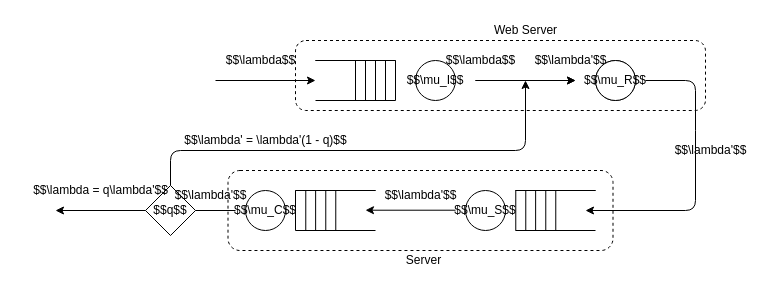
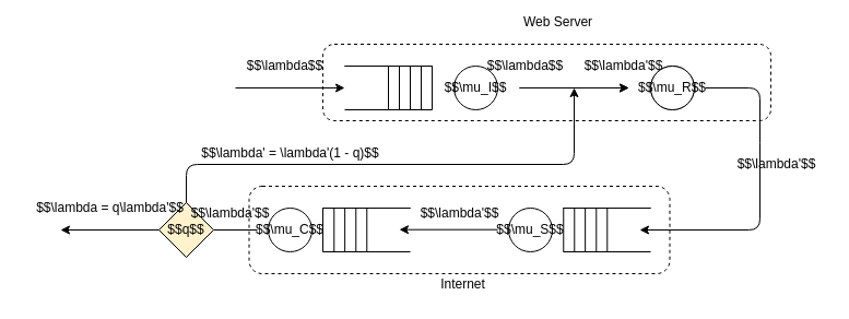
  <mxCell id="0" />
  <mxCell id="1" parent="0" />
  <mxCell id="2" value="" style="endArrow=none;html=1;" parent="1" edge="1"><mxGeometry width="50" height="50" relative="1" as="geometry"><mxPoint x="315" y="60" as="sourcePoint" /><mxPoint x="395" y="60" as="targetPoint" /></mxGeometry></mxCell>
  <mxCell id="3" value="" style="endArrow=none;html=1;" parent="1" edge="1"><mxGeometry width="50" height="50" relative="1" as="geometry"><mxPoint x="315" y="60" as="sourcePoint" /><mxPoint x="395" y="60" as="targetPoint" /></mxGeometry></mxCell>
  <mxCell id="4" value="" style="endArrow=none;html=1;" parent="1" edge="1"><mxGeometry width="50" height="50" relative="1" as="geometry"><mxPoint x="515.28" y="230" as="sourcePoint" /><mxPoint x="515.28" y="190" as="targetPoint" /></mxGeometry></mxCell>
  <mxCell id="5" value="" style="endArrow=none;html=1;" parent="1" edge="1"><mxGeometry width="50" height="50" relative="1" as="geometry"><mxPoint x="315" y="100" as="sourcePoint" /><mxPoint x="395" y="100" as="targetPoint" /></mxGeometry></mxCell>
  <mxCell id="6" value="" style="endArrow=none;html=1;" parent="1" edge="1"><mxGeometry width="50" height="50" relative="1" as="geometry"><mxPoint x="395" y="100" as="sourcePoint" /><mxPoint x="395" y="60" as="targetPoint" /></mxGeometry></mxCell>
  <mxCell id="7" value="" style="endArrow=none;html=1;" parent="1" edge="1"><mxGeometry width="50" height="50" relative="1" as="geometry"><mxPoint x="385" y="100" as="sourcePoint" /><mxPoint x="385" y="60" as="targetPoint" /></mxGeometry></mxCell>
  <mxCell id="8" value="" style="endArrow=none;html=1;" parent="1" edge="1"><mxGeometry width="50" height="50" relative="1" as="geometry"><mxPoint x="375" y="100" as="sourcePoint" /><mxPoint x="375" y="60" as="targetPoint" /></mxGeometry></mxCell>
  <mxCell id="9" value="" style="endArrow=none;html=1;" parent="1" edge="1"><mxGeometry width="50" height="50" relative="1" as="geometry"><mxPoint x="365" y="100" as="sourcePoint" /><mxPoint x="365" y="60" as="targetPoint" /></mxGeometry></mxCell>
  <mxCell id="10" value="" style="ellipse;whiteSpace=wrap;html=1;aspect=fixed;" parent="1" vertex="1"><mxGeometry x="595" y="60" width="40" height="40" as="geometry" /></mxCell>
  <mxCell id="11" value="S1" style="text;html=1;strokeColor=none;fillColor=none;align=center;verticalAlign=middle;whiteSpace=wrap;rounded=0;" parent="1" vertex="1"><mxGeometry x="415" y="70" width="40" height="20" as="geometry" /></mxCell>
  <mxCell id="12" value="" style="endArrow=classic;html=1;" parent="1" edge="1"><mxGeometry width="50" height="50" relative="1" as="geometry"><mxPoint x="215" y="80" as="sourcePoint" /><mxPoint x="315" y="80" as="targetPoint" /></mxGeometry></mxCell>
  <mxCell id="13" value="$$\lambda$$" style="text;html=1;align=center;verticalAlign=middle;resizable=0;points=[];autosize=1;" parent="1" vertex="1"><mxGeometry x="215" y="50" width="90" height="20" as="geometry" /></mxCell>
  <mxCell id="14" value="" style="endArrow=classic;html=1;" parent="1" edge="1"><mxGeometry width="50" height="50" relative="1" as="geometry"><mxPoint x="475" y="80" as="sourcePoint" /><mxPoint x="575" y="80" as="targetPoint" /></mxGeometry></mxCell>
  <mxCell id="15" value="$$\lambda$$" style="text;html=1;align=center;verticalAlign=middle;resizable=0;points=[];autosize=1;" parent="1" vertex="1"><mxGeometry x="435" y="50" width="90" height="20" as="geometry" /></mxCell>
  <mxCell id="16" value="$$\lambda'$$" style="text;html=1;align=center;verticalAlign=middle;resizable=0;points=[];autosize=1;" parent="1" vertex="1"><mxGeometry x="525" y="50" width="90" height="20" as="geometry" /></mxCell>
  <mxCell id="17" value="S1" style="text;html=1;strokeColor=none;fillColor=none;align=center;verticalAlign=middle;whiteSpace=wrap;rounded=0;" parent="1" vertex="1"><mxGeometry x="415" y="70" width="40" height="20" as="geometry" /></mxCell>
  <mxCell id="18" value="" style="ellipse;whiteSpace=wrap;html=1;aspect=fixed;" parent="1" vertex="1"><mxGeometry x="415" y="60" width="40" height="40" as="geometry" /></mxCell>
  <mxCell id="19" value="$$\mu_I$$" style="text;html=1;strokeColor=none;fillColor=none;align=center;verticalAlign=middle;whiteSpace=wrap;rounded=0;" parent="1" vertex="1"><mxGeometry x="415" y="70" width="40" height="20" as="geometry" /></mxCell>
  <mxCell id="20" value="S2" style="text;html=1;strokeColor=none;fillColor=none;align=center;verticalAlign=middle;whiteSpace=wrap;rounded=0;" parent="1" vertex="1"><mxGeometry x="595" y="70" width="40" height="20" as="geometry" /></mxCell>
  <mxCell id="21" value="" style="endArrow=none;html=1;" parent="1" edge="1"><mxGeometry width="50" height="50" relative="1" as="geometry"><mxPoint x="515" y="190" as="sourcePoint" /><mxPoint x="595" y="190" as="targetPoint" /></mxGeometry></mxCell>
  <mxCell id="22" value="" style="endArrow=none;html=1;" parent="1" edge="1"><mxGeometry width="50" height="50" relative="1" as="geometry"><mxPoint x="515" y="190" as="sourcePoint" /><mxPoint x="595" y="190" as="targetPoint" /></mxGeometry></mxCell>
  <mxCell id="23" value="" style="endArrow=none;html=1;" parent="1" edge="1"><mxGeometry width="50" height="50" relative="1" as="geometry"><mxPoint x="515" y="230" as="sourcePoint" /><mxPoint x="595" y="230" as="targetPoint" /></mxGeometry></mxCell>
  <mxCell id="24" value="" style="endArrow=none;html=1;" parent="1" edge="1"><mxGeometry width="50" height="50" relative="1" as="geometry"><mxPoint x="555.28" y="230" as="sourcePoint" /><mxPoint x="555.28" y="190" as="targetPoint" /></mxGeometry></mxCell>
  <mxCell id="25" value="" style="endArrow=none;html=1;" parent="1" edge="1"><mxGeometry width="50" height="50" relative="1" as="geometry"><mxPoint x="545.28" y="230" as="sourcePoint" /><mxPoint x="545.28" y="190" as="targetPoint" /></mxGeometry></mxCell>
  <mxCell id="26" value="" style="endArrow=none;html=1;" parent="1" edge="1"><mxGeometry width="50" height="50" relative="1" as="geometry"><mxPoint x="535.14" y="230" as="sourcePoint" /><mxPoint x="535.14" y="190" as="targetPoint" /></mxGeometry></mxCell>
  <mxCell id="27" value="" style="endArrow=none;html=1;" parent="1" edge="1"><mxGeometry width="50" height="50" relative="1" as="geometry"><mxPoint x="525.28" y="230" as="sourcePoint" /><mxPoint x="525.28" y="190" as="targetPoint" /></mxGeometry></mxCell>
  <mxCell id="28" value="" style="endArrow=classic;html=1;" parent="1" edge="1"><mxGeometry width="50" height="50" relative="1" as="geometry"><mxPoint x="645" y="80" as="sourcePoint" /><mxPoint x="585" y="210" as="targetPoint" /><Array as="points"><mxPoint x="695" y="80" /><mxPoint x="695" y="140" /><mxPoint x="695" y="210" /></Array></mxGeometry></mxCell>
  <mxCell id="29" value="$$\lambda'$$" style="text;html=1;align=center;verticalAlign=middle;resizable=0;points=[];autosize=1;" parent="1" vertex="1"><mxGeometry x="665" y="140" width="90" height="20" as="geometry" /></mxCell>
  <mxCell id="30" value="" style="ellipse;whiteSpace=wrap;html=1;aspect=fixed;" parent="1" vertex="1"><mxGeometry x="595" y="60" width="40" height="40" as="geometry" /></mxCell>
  <mxCell id="31" value="&lt;div&gt;$$\mu_R$$&lt;/div&gt;" style="text;html=1;strokeColor=none;fillColor=none;align=center;verticalAlign=middle;whiteSpace=wrap;rounded=0;" parent="1" vertex="1"><mxGeometry x="595" y="70" width="40" height="20" as="geometry" /></mxCell>
  <mxCell id="32" value="" style="ellipse;whiteSpace=wrap;html=1;aspect=fixed;" parent="1" vertex="1"><mxGeometry x="465" y="190" width="40" height="40" as="geometry" /></mxCell>
  <mxCell id="33" value="$$\mu_S$$" style="text;html=1;strokeColor=none;fillColor=none;align=center;verticalAlign=middle;whiteSpace=wrap;rounded=0;" parent="1" vertex="1"><mxGeometry x="465" y="200" width="40" height="20" as="geometry" /></mxCell>
  <mxCell id="34" value="" style="endArrow=classic;html=1;" parent="1" edge="1"><mxGeometry width="50" height="50" relative="1" as="geometry"><mxPoint x="475" y="80" as="sourcePoint" /><mxPoint x="575" y="80" as="targetPoint" /></mxGeometry></mxCell>
  <mxCell id="35" value="" style="endArrow=classic;html=1;" parent="1" edge="1"><mxGeometry width="50" height="50" relative="1" as="geometry"><mxPoint x="455" y="209.71" as="sourcePoint" /><mxPoint x="365" y="209.71" as="targetPoint" /></mxGeometry></mxCell>
  <mxCell id="36" value="" style="endArrow=none;html=1;" parent="1" edge="1"><mxGeometry width="50" height="50" relative="1" as="geometry"><mxPoint x="355" y="100" as="sourcePoint" /><mxPoint x="355" y="60" as="targetPoint" /></mxGeometry></mxCell>
  <mxCell id="37" value="" style="ellipse;whiteSpace=wrap;html=1;aspect=fixed;" parent="1" vertex="1"><mxGeometry x="245" y="190" width="40" height="40" as="geometry" /></mxCell>
  <mxCell id="38" value="$$\mu_C$$" style="text;html=1;strokeColor=none;fillColor=none;align=center;verticalAlign=middle;whiteSpace=wrap;rounded=0;" parent="1" vertex="1"><mxGeometry x="245" y="200" width="40" height="20" as="geometry" /></mxCell>
  <mxCell id="39" value="" style="endArrow=none;html=1;" parent="1" edge="1"><mxGeometry width="50" height="50" relative="1" as="geometry"><mxPoint x="295" y="230" as="sourcePoint" /><mxPoint x="295" y="190" as="targetPoint" /></mxGeometry></mxCell>
  <mxCell id="40" value="" style="endArrow=none;html=1;" parent="1" edge="1"><mxGeometry width="50" height="50" relative="1" as="geometry"><mxPoint x="295" y="190" as="sourcePoint" /><mxPoint x="375" y="190" as="targetPoint" /></mxGeometry></mxCell>
  <mxCell id="41" value="" style="endArrow=none;html=1;" parent="1" edge="1"><mxGeometry width="50" height="50" relative="1" as="geometry"><mxPoint x="295" y="190" as="sourcePoint" /><mxPoint x="375" y="190" as="targetPoint" /></mxGeometry></mxCell>
  <mxCell id="42" value="" style="endArrow=none;html=1;" parent="1" edge="1"><mxGeometry width="50" height="50" relative="1" as="geometry"><mxPoint x="295" y="230" as="sourcePoint" /><mxPoint x="375" y="230" as="targetPoint" /></mxGeometry></mxCell>
  <mxCell id="43" value="" style="endArrow=none;html=1;" parent="1" edge="1"><mxGeometry width="50" height="50" relative="1" as="geometry"><mxPoint x="335.28" y="230" as="sourcePoint" /><mxPoint x="335.28" y="190" as="targetPoint" /></mxGeometry></mxCell>
  <mxCell id="44" value="" style="endArrow=none;html=1;" parent="1" edge="1"><mxGeometry width="50" height="50" relative="1" as="geometry"><mxPoint x="325.28" y="230" as="sourcePoint" /><mxPoint x="325.28" y="190" as="targetPoint" /></mxGeometry></mxCell>
  <mxCell id="45" value="" style="endArrow=none;html=1;" parent="1" edge="1"><mxGeometry width="50" height="50" relative="1" as="geometry"><mxPoint x="315.14" y="230" as="sourcePoint" /><mxPoint x="315.14" y="190" as="targetPoint" /></mxGeometry></mxCell>
  <mxCell id="46" value="" style="endArrow=none;html=1;" parent="1" edge="1"><mxGeometry width="50" height="50" relative="1" as="geometry"><mxPoint x="305.28" y="230" as="sourcePoint" /><mxPoint x="305.28" y="190" as="targetPoint" /></mxGeometry></mxCell>
- <mxCell id="47" value="$$q$$" style="rhombus;whiteSpace=wrap;html=1;" parent="1" vertex="1"><mxGeometry x="145" y="185" width="50" height="50" as="geometry" /></mxCell>
+ <mxCell id="47" value="$$q$$" style="rhombus;whiteSpace=wrap;html=1;fillColor=#fff2cc;" parent="1" vertex="1"><mxGeometry x="145" y="185" width="50" height="50" as="geometry" /></mxCell>
  <mxCell id="48" value="" style="endArrow=none;html=1;exitX=1;exitY=0.5;exitDx=0;exitDy=0;" parent="1" source="47" edge="1"><mxGeometry width="50" height="50" relative="1" as="geometry"><mxPoint x="205" y="290" as="sourcePoint" /><mxPoint x="235" y="210" as="targetPoint" /></mxGeometry></mxCell>
  <mxCell id="49" value="" style="endArrow=classic;html=1;exitX=0;exitY=0.5;exitDx=0;exitDy=0;" parent="1" source="47" edge="1"><mxGeometry width="50" height="50" relative="1" as="geometry"><mxPoint x="245" y="220" as="sourcePoint" /><mxPoint x="55" y="210" as="targetPoint" /></mxGeometry></mxCell>
  <mxCell id="50" value="" style="endArrow=classic;html=1;exitX=0.5;exitY=0;exitDx=0;exitDy=0;" parent="1" source="47" edge="1"><mxGeometry width="50" height="50" relative="1" as="geometry"><mxPoint x="325" y="180" as="sourcePoint" /><mxPoint x="525" y="80" as="targetPoint" /><Array as="points"><mxPoint x="170" y="150" /><mxPoint x="525" y="150" /></Array></mxGeometry></mxCell>
  <mxCell id="51" value="$$\lambda'$$" style="text;html=1;align=center;verticalAlign=middle;resizable=0;points=[];autosize=1;" parent="1" vertex="1"><mxGeometry x="165" y="185" width="90" height="20" as="geometry" /></mxCell>
  <mxCell id="52" value="$$\lambda' = \lambda'(1 - q)$$" style="text;html=1;align=center;verticalAlign=middle;resizable=0;points=[];autosize=1;" parent="1" vertex="1"><mxGeometry x="175" y="130" width="180" height="20" as="geometry" /></mxCell>
  <mxCell id="53" value="" style="rounded=1;whiteSpace=wrap;html=1;fillColor=none;dashed=1;" parent="1" vertex="1"><mxGeometry x="295" y="40" width="410" height="70" as="geometry" /></mxCell>
- <mxCell id="54" value="Web Server" style="text;html=1;align=center;verticalAlign=middle;resizable=0;points=[];autosize=1;" parent="1" vertex="1"><mxGeometry x="485" y="20" width="80" height="20" as="geometry" /></mxCell>
+ <mxCell id="54" value="Web Server" style="text;html=1;align=center;verticalAlign=middle;resizable=0;points=[];autosize=1;" parent="1" vertex="1"><mxGeometry x="470" y="10" width="80" height="20" as="geometry" /></mxCell>
  <mxCell id="55" value="" style="rounded=1;whiteSpace=wrap;html=1;fillColor=none;dashed=1;" parent="1" vertex="1"><mxGeometry x="227.5" y="170" width="385" height="80" as="geometry" /></mxCell>
- <mxCell id="56" value="Server" style="text;html=1;align=center;verticalAlign=middle;resizable=0;points=[];autosize=1;" parent="1" vertex="1"><mxGeometry x="392.5" y="250" width="60" height="20" as="geometry" /></mxCell>
+ <mxCell id="56" value="Internet" style="text;html=1;align=center;verticalAlign=middle;resizable=0;points=[];autosize=1;" parent="1" vertex="1"><mxGeometry x="392.5" y="250" width="60" height="20" as="geometry" /></mxCell>
  <mxCell id="57" value="$$\lambda = q\lambda'$$" style="text;html=1;align=center;verticalAlign=middle;resizable=0;points=[];autosize=1;" parent="1" vertex="1"><mxGeometry x="20" y="180" width="160" height="20" as="geometry" /></mxCell>
  <mxCell id="58" value="$$\lambda'$$" style="text;html=1;align=center;verticalAlign=middle;resizable=0;points=[];autosize=1;" parent="1" vertex="1"><mxGeometry x="375" y="185" width="90" height="20" as="geometry" /></mxCell>
